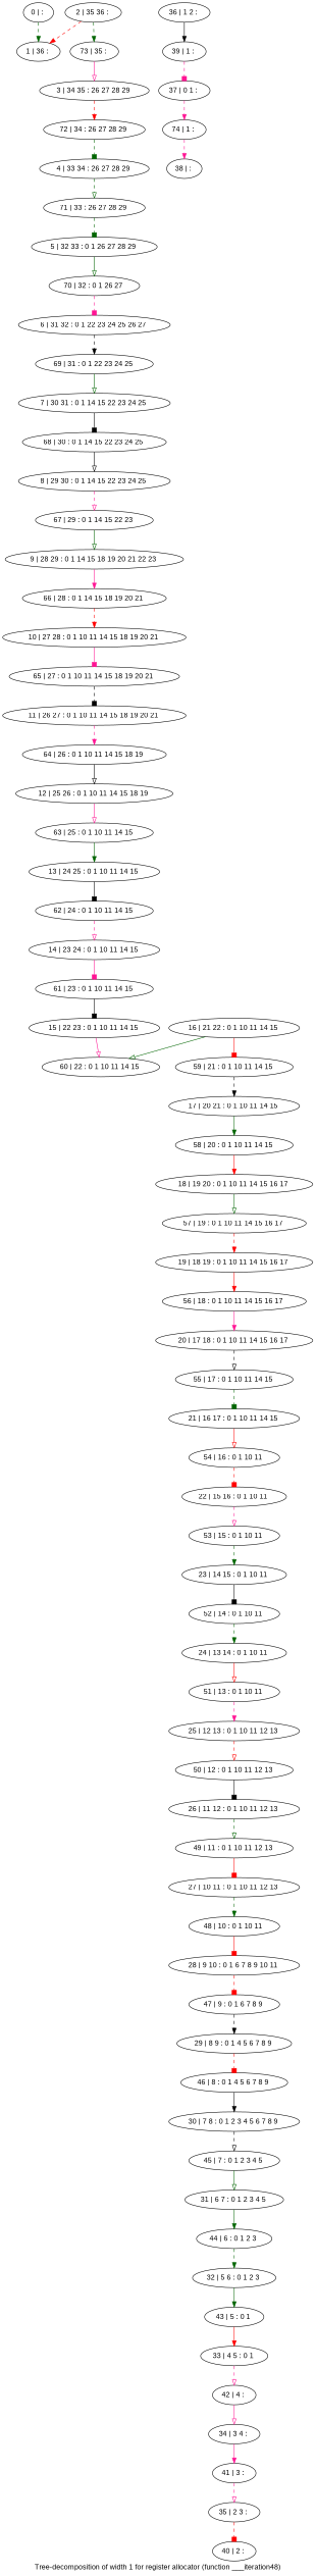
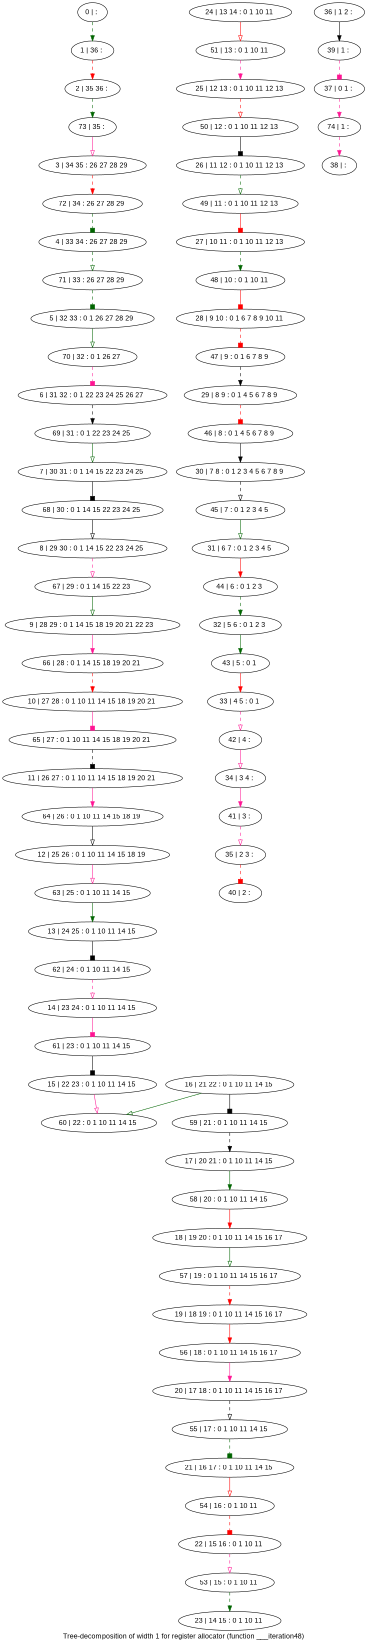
  digraph {
    fontname="Liberation Sans"
    label="Tree-decomposition of width 1 for register allocator (function ___iteration48)"
    node [fontname="Liberation Sans"]
    edge [arrowhead=normal color=darkgreen fontname="Liberation Sans" style=solid]
    n1 [label="0 | : "]
    n2 [label="1 | 36 : "]
    n3 [label="2 | 35 36 : "]
    n4 [label="73 | 35 : "]
    n5 [label="3 | 34 35 : 26 27 28 29 "]
    n6 [label="72 | 34 : 26 27 28 29 "]
    n7 [label="4 | 33 34 : 26 27 28 29 "]
    n8 [label="71 | 33 : 26 27 28 29 "]
    n9 [label="5 | 32 33 : 0 1 26 27 28 29 "]
    n10 [label="70 | 32 : 0 1 26 27 "]
    n11 [label="6 | 31 32 : 0 1 22 23 24 25 26 27 "]
    n12 [label="69 | 31 : 0 1 22 23 24 25 "]
    n13 [label="7 | 30 31 : 0 1 14 15 22 23 24 25 "]
    n14 [label="68 | 30 : 0 1 14 15 22 23 24 25 "]
    n15 [label="8 | 29 30 : 0 1 14 15 22 23 24 25 "]
    n16 [label="67 | 29 : 0 1 14 15 22 23 "]
    n17 [label="9 | 28 29 : 0 1 14 15 18 19 20 21 22 23 "]
    n18 [label="66 | 28 : 0 1 14 15 18 19 20 21 "]
    n19 [label="10 | 27 28 : 0 1 10 11 14 15 18 19 20 21 "]
    n20 [label="65 | 27 : 0 1 10 11 14 15 18 19 20 21 "]
    n21 [label="11 | 26 27 : 0 1 10 11 14 15 18 19 20 21 "]
    n22 [label="64 | 26 : 0 1 10 11 14 15 18 19 "]
    n23 [label="12 | 25 26 : 0 1 10 11 14 15 18 19 "]
    n24 [label="63 | 25 : 0 1 10 11 14 15 "]
    n25 [label="13 | 24 25 : 0 1 10 11 14 15 "]
    n26 [label="62 | 24 : 0 1 10 11 14 15 "]
    n27 [label="14 | 23 24 : 0 1 10 11 14 15 "]
    n28 [label="61 | 23 : 0 1 10 11 14 15 "]
    n29 [label="15 | 22 23 : 0 1 10 11 14 15 "]
    n30 [label="60 | 22 : 0 1 10 11 14 15 "]
    n31 [label="16 | 21 22 : 0 1 10 11 14 15 "]
    n32 [label="59 | 21 : 0 1 10 11 14 15 "]
    n33 [label="17 | 20 21 : 0 1 10 11 14 15 "]
    n34 [label="58 | 20 : 0 1 10 11 14 15 "]
    n35 [label="18 | 19 20 : 0 1 10 11 14 15 16 17 "]
    n36 [label="57 | 19 : 0 1 10 11 14 15 16 17 "]
    n37 [label="19 | 18 19 : 0 1 10 11 14 15 16 17 "]
    n38 [label="56 | 18 : 0 1 10 11 14 15 16 17 "]
    n39 [label="20 | 17 18 : 0 1 10 11 14 15 16 17 "]
    n40 [label="55 | 17 : 0 1 10 11 14 15 "]
    n41 [label="21 | 16 17 : 0 1 10 11 14 15 "]
    n42 [label="54 | 16 : 0 1 10 11 "]
    n43 [label="22 | 15 16 : 0 1 10 11 "]
    n44 [label="53 | 15 : 0 1 10 11 "]
    n45 [label="23 | 14 15 : 0 1 10 11 "]
-   n46 [label="52 | 14 : 0 1 10 11 "]
    n47 [label="24 | 13 14 : 0 1 10 11 "]
    n48 [label="51 | 13 : 0 1 10 11 "]
    n49 [label="25 | 12 13 : 0 1 10 11 12 13 "]
    n50 [label="50 | 12 : 0 1 10 11 12 13 "]
    n51 [label="26 | 11 12 : 0 1 10 11 12 13 "]
    n52 [label="49 | 11 : 0 1 10 11 12 13 "]
    n53 [label="27 | 10 11 : 0 1 10 11 12 13 "]
    n54 [label="48 | 10 : 0 1 10 11 "]
    n55 [label="28 | 9 10 : 0 1 6 7 8 9 10 11 "]
    n56 [label="47 | 9 : 0 1 6 7 8 9 "]
    n57 [label="29 | 8 9 : 0 1 4 5 6 7 8 9 "]
    n58 [label="46 | 8 : 0 1 4 5 6 7 8 9 "]
    n59 [label="30 | 7 8 : 0 1 2 3 4 5 6 7 8 9 "]
    n60 [label="45 | 7 : 0 1 2 3 4 5 "]
    n61 [label="31 | 6 7 : 0 1 2 3 4 5 "]
    n62 [label="44 | 6 : 0 1 2 3 "]
    n63 [label="32 | 5 6 : 0 1 2 3 "]
    n64 [label="43 | 5 : 0 1 "]
    n65 [label="33 | 4 5 : 0 1 "]
    n66 [label="42 | 4 : "]
    n67 [label="34 | 3 4 : "]
    n68 [label="41 | 3 : "]
    n69 [label="35 | 2 3 : "]
    n70 [label="40 | 2 : "]
    n71 [label="36 | 1 2 : "]
    n72 [label="39 | 1 : "]
    n73 [label="37 | 0 1 : "]
    n74 [label="74 | 1 : "]
    n75 [label="38 | : "]
    n1 -> n2 [style=dashed]
-   n3 -> n2 [color=red style=dashed]
+   n2 -> n3 [color=red style=dashed]
    n3 -> n4 [style=dashed]
    n4 -> n5 [arrowhead=onormal color=deeppink]
    n5 -> n6 [color=red style=dashed]
    n6 -> n7 [arrowhead=box style=dashed]
    n7 -> n8 [arrowhead=onormal style=dashed]
    n8 -> n9 [arrowhead=box style=dashed]
    n9 -> n10 [arrowhead=onormal]
    n10 -> n11 [arrowhead=box color=deeppink style=dashed]
    n11 -> n12 [color=black style=dashed]
    n12 -> n13 [arrowhead=onormal]
    n13 -> n14 [arrowhead=box color=black]
    n14 -> n15 [arrowhead=onormal color=black]
    n15 -> n16 [arrowhead=onormal color=deeppink style=dashed]
    n16 -> n17 [arrowhead=onormal]
    n17 -> n18 [color=deeppink]
    n18 -> n19 [color=red style=dashed]
    n19 -> n20 [arrowhead=box color=deeppink]
    n20 -> n21 [arrowhead=box color=black style=dashed]
-   n21 -> n22 [color=deeppink style=dashed]
+   n21 -> n22 [color=deeppink]
    n22 -> n23 [arrowhead=onormal color=black]
    n23 -> n24 [arrowhead=onormal color=deeppink]
    n24 -> n25
    n25 -> n26 [arrowhead=box color=black]
    n26 -> n27 [arrowhead=onormal color=deeppink style=dashed]
    n27 -> n28 [arrowhead=box color=deeppink]
    n28 -> n29 [arrowhead=box color=black]
    n29 -> n30 [arrowhead=onormal color=deeppink]
    n31 -> n30 [arrowhead=onormal]
-   n31 -> n32 [arrowhead=box color=red]
+   n31 -> n32 [arrowhead=box color=black]
    n32 -> n33 [color=black style=dashed]
    n33 -> n34
    n34 -> n35 [color=red]
    n35 -> n36 [arrowhead=onormal]
    n36 -> n37 [color=red style=dashed]
    n37 -> n38 [color=red]
    n38 -> n39 [color=deeppink]
    n39 -> n40 [arrowhead=onormal color=black style=dashed]
    n40 -> n41 [arrowhead=box style=dashed]
    n41 -> n42 [arrowhead=onormal color=red]
    n42 -> n43 [arrowhead=box color=red style=dashed]
    n43 -> n44 [arrowhead=onormal color=deeppink style=dashed]
    n44 -> n45 [style=dashed]
-   n45 -> n46 [arrowhead=box color=black]
-   n46 -> n47 [style=dashed]
    n47 -> n48 [arrowhead=onormal color=red]
    n48 -> n49 [color=deeppink style=dashed]
    n49 -> n50 [arrowhead=onormal color=red style=dashed]
    n50 -> n51 [arrowhead=box color=black]
    n51 -> n52 [arrowhead=onormal style=dashed]
    n52 -> n53 [arrowhead=box color=red]
    n53 -> n54 [style=dashed]
    n54 -> n55 [arrowhead=box color=red]
    n55 -> n56 [arrowhead=box color=red style=dashed]
    n56 -> n57 [color=black style=dashed]
    n57 -> n58 [arrowhead=box color=red style=dashed]
    n58 -> n59 [color=black]
    n59 -> n60 [arrowhead=onormal color=black style=dashed]
    n60 -> n61 [arrowhead=onormal]
-   n61 -> n62
+   n61 -> n62 [color=red]
    n62 -> n63 [style=dashed]
    n63 -> n64
    n64 -> n65 [color=red]
    n65 -> n66 [arrowhead=onormal color=deeppink style=dashed]
    n66 -> n67 [arrowhead=onormal color=deeppink]
    n67 -> n68 [color=deeppink]
    n68 -> n69 [arrowhead=onormal color=deeppink style=dashed]
    n69 -> n70 [arrowhead=box color=red style=dashed]
    n71 -> n72 [color=black]
    n72 -> n73 [arrowhead=box color=deeppink style=dashed]
    n73 -> n74 [color=deeppink style=dashed]
    n74 -> n75 [color=deeppink style=dashed]
  }
